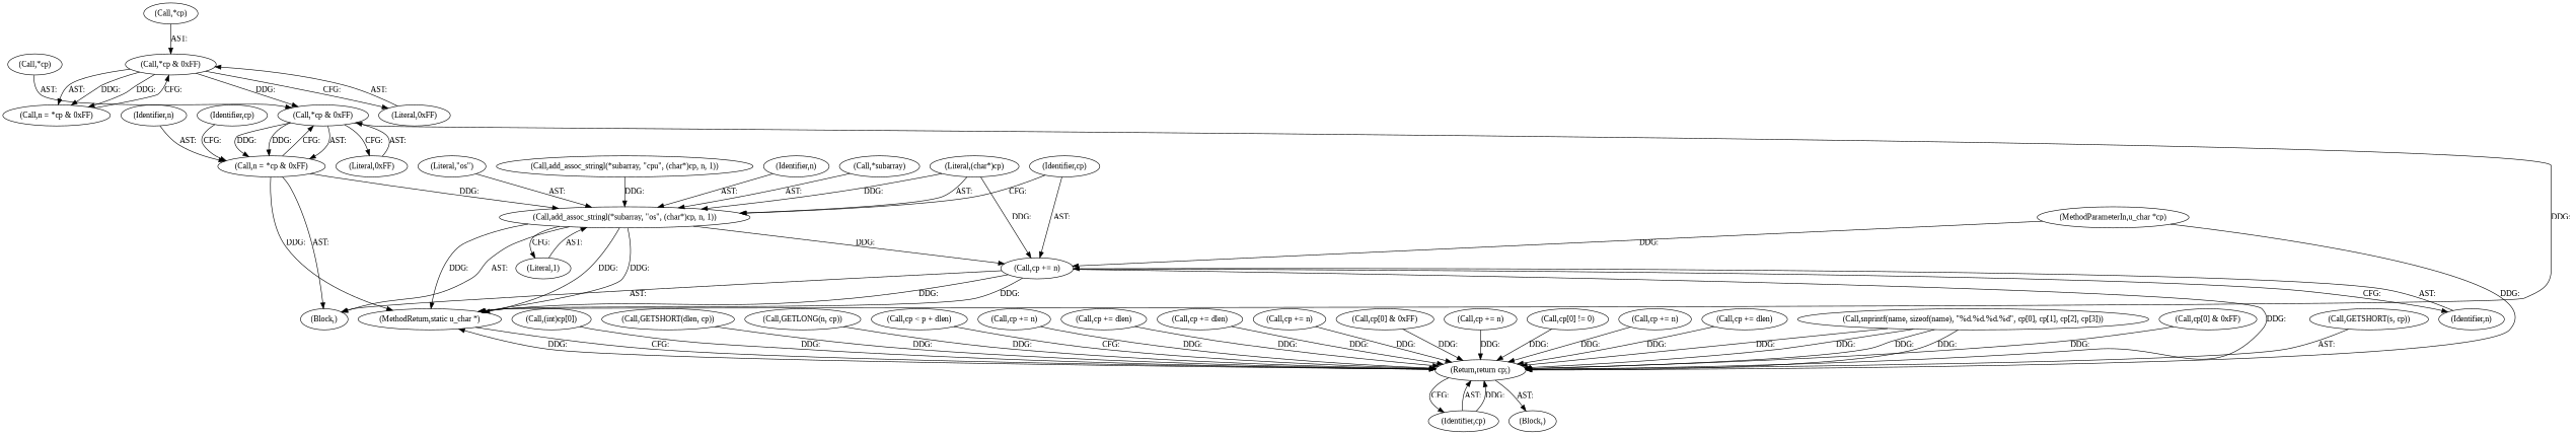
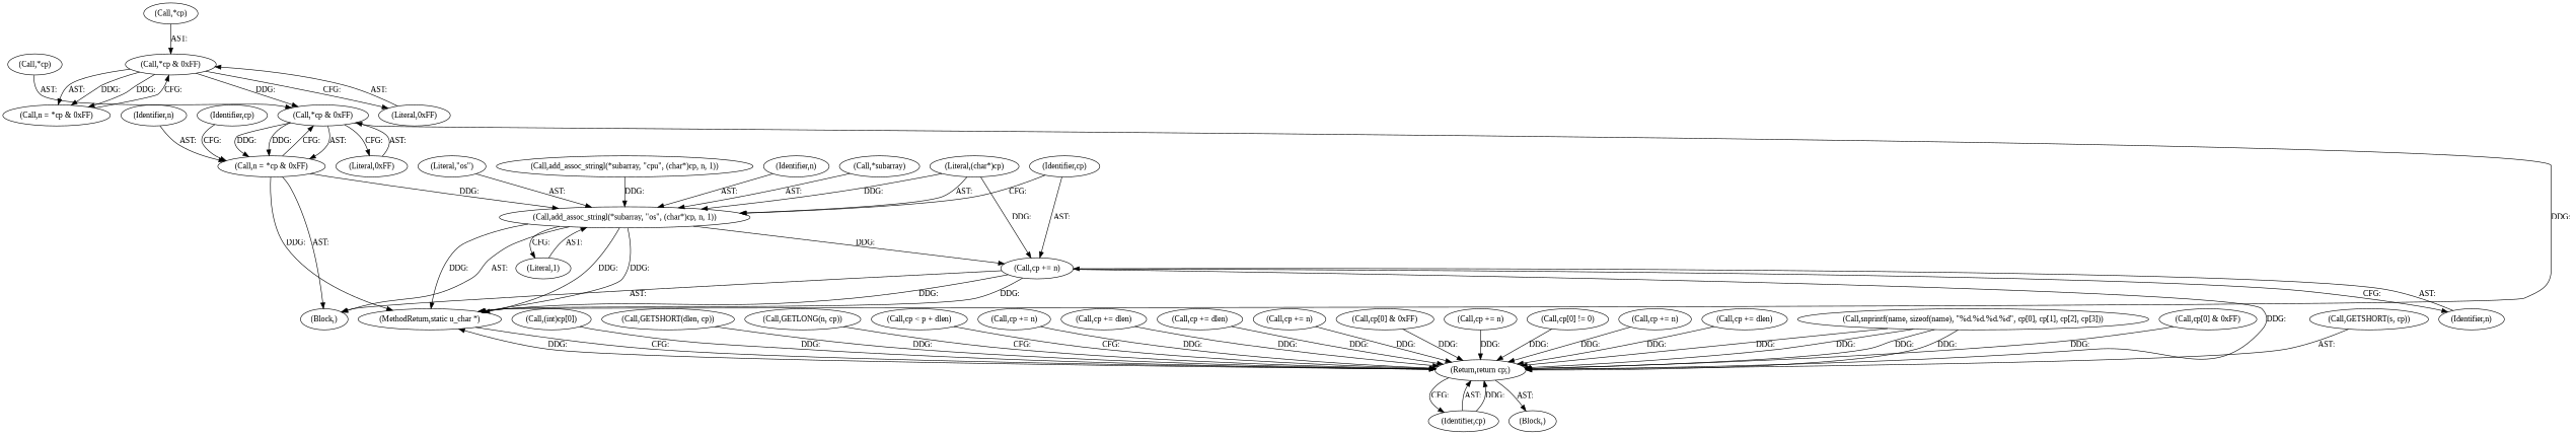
  digraph {
    fontname="Liberation Serif"
    node [fontname="Liberation Serif"]
    edge [fontname="Liberation Serif"]
    n1 [label="(Call,*cp & 0xFF)"]
    n2 [label="(Call,n = *cp & 0xFF)"]
    n3 [label="(Literal,0xFF)"]
    n4 [label="(MethodReturn,static u_char *)"]
    n5 [label="(Call,add_assoc_stringl(*subarray, \"os\", (char*)cp, n, 1))"]
    n6 [label="(Block,)"]
    n7 [label="(Return,return cp;)"]
    n8 [label="(Call,*cp & 0xFF)"]
    n9 [label="(Call,n = *cp & 0xFF)"]
    n10 [label="(Literal,0xFF)"]
    n11 [label="(Call,cp += n)"]
    n12 [label="(Literal,1)"]
    n13 [label="(Identifier,n)"]
    n14 [label="(Identifier,cp)"]
    n15 [label="(Block,)"]
    n16 [label="(Call,(int)cp[0])"]
    n17 [label="(Call,GETSHORT(dlen, cp))"]
    n18 [label="(Call,GETLONG(n, cp))"]
    n19 [label="(Call,cp < p + dlen)"]
    n20 [label="(Call,cp += n)"]
    n21 [label="(Call,cp += dlen)"]
    n22 [label="(Call,cp += dlen)"]
    n23 [label="(Call,*cp)"]
    n24 [label="(Literal,\"os\")"]
    n25 [label="(Call,add_assoc_stringl(*subarray, \"cpu\", (char*)cp, n, 1))"]
    n26 [label="(Identifier,n)"]
    n27 [label="(Call,*cp)"]
    n28 [label="(Call,cp += n)"]
    n29 [label="(Call,cp[0] & 0xFF)"]
    n30 [label="(Identifier,n)"]
    n31 [label="(Call,cp += n)"]
    n32 [label="(Call,cp[0] != 0)"]
    n33 [label="(Identifier,cp)"]
    n34 [label="(Call,*subarray)"]
    n35 [label="(Call,cp += n)"]
    n36 [label="(Literal,(char*)cp)"]
    n37 [label="(Call,cp += dlen)"]
    n38 [label="(Call,snprintf(name, sizeof(name), \"%d.%d.%d.%d\", cp[0], cp[1], cp[2], cp[3]))"]
    n39 [label="(Call,cp[0] & 0xFF)"]
    n40 [label="(Identifier,cp)"]
-   n41 [label="(MethodParameterIn,u_char *cp)"]
    n42 [label="(Call,GETSHORT(s, cp))"]
    n1 -> n2 [label="AST: "]
    n1 -> n2 [label="DDG: "]
    n1 -> n2 [label="DDG: "]
    n1 -> n3 [label="CFG: "]
    n1 -> n4 [label="DDG: "]
    n2 -> n1 [label="CFG: "]
    n2 -> n4 [label="DDG: "]
    n2 -> n5 [label="DDG: "]
    n2 -> n6 [label="AST: "]
    n3 -> n1 [label="AST: "]
    n4 -> n7 [label="CFG: "]
    n5 -> n4 [label="DDG: "]
    n5 -> n4 [label="DDG: "]
    n5 -> n4 [label="DDG: "]
    n5 -> n6 [label="AST: "]
    n5 -> n11 [label="DDG: "]
    n5 -> n12 [label="CFG: "]
    n7 -> n4 [label="DDG: "]
    n7 -> n14 [label="CFG: "]
    n7 -> n15 [label="AST: "]
    n8 -> n1 [label="DDG: "]
    n8 -> n9 [label="AST: "]
    n8 -> n9 [label="DDG: "]
    n8 -> n9 [label="DDG: "]
    n8 -> n10 [label="CFG: "]
    n9 -> n8 [label="CFG: "]
    n10 -> n8 [label="AST: "]
    n11 -> n4 [label="DDG: "]
    n11 -> n4 [label="DDG: "]
    n11 -> n6 [label="AST: "]
    n11 -> n7 [label="DDG: "]
    n11 -> n13 [label="CFG: "]
    n12 -> n5 [label="AST: "]
    n13 -> n11 [label="AST: "]
    n14 -> n7 [label="AST: "]
    n14 -> n7 [label="DDG: "]
    n16 -> n7 [label="DDG: "]
    n17 -> n7 [label="DDG: "]
-   n18 -> n7 [label="DDG: "]
+   n18 -> n7 [label="CFG: "]
    n19 -> n7 [label="CFG: "]
    n20 -> n7 [label="DDG: "]
    n21 -> n7 [label="DDG: "]
    n22 -> n7 [label="DDG: "]
    n23 -> n1 [label="AST: "]
    n24 -> n5 [label="AST: "]
    n25 -> n5 [label="DDG: "]
    n26 -> n5 [label="AST: "]
    n27 -> n8 [label="AST: "]
    n28 -> n7 [label="DDG: "]
    n29 -> n7 [label="DDG: "]
    n30 -> n2 [label="AST: "]
    n31 -> n7 [label="DDG: "]
    n32 -> n7 [label="DDG: "]
    n33 -> n2 [label="CFG: "]
    n34 -> n5 [label="AST: "]
    n35 -> n7 [label="DDG: "]
    n36 -> n5 [label="AST: "]
    n36 -> n5 [label="DDG: "]
    n36 -> n11 [label="DDG: "]
    n37 -> n7 [label="DDG: "]
    n38 -> n7 [label="DDG: "]
    n38 -> n7 [label="DDG: "]
    n38 -> n7 [label="DDG: "]
    n38 -> n7 [label="DDG: "]
    n39 -> n7 [label="DDG: "]
    n40 -> n5 [label="CFG: "]
    n40 -> n11 [label="AST: "]
-   n41 -> n7 [label="DDG: "]
-   n41 -> n11 [label="DDG: "]
    n42 -> n7 [label="AST: "]
  }
